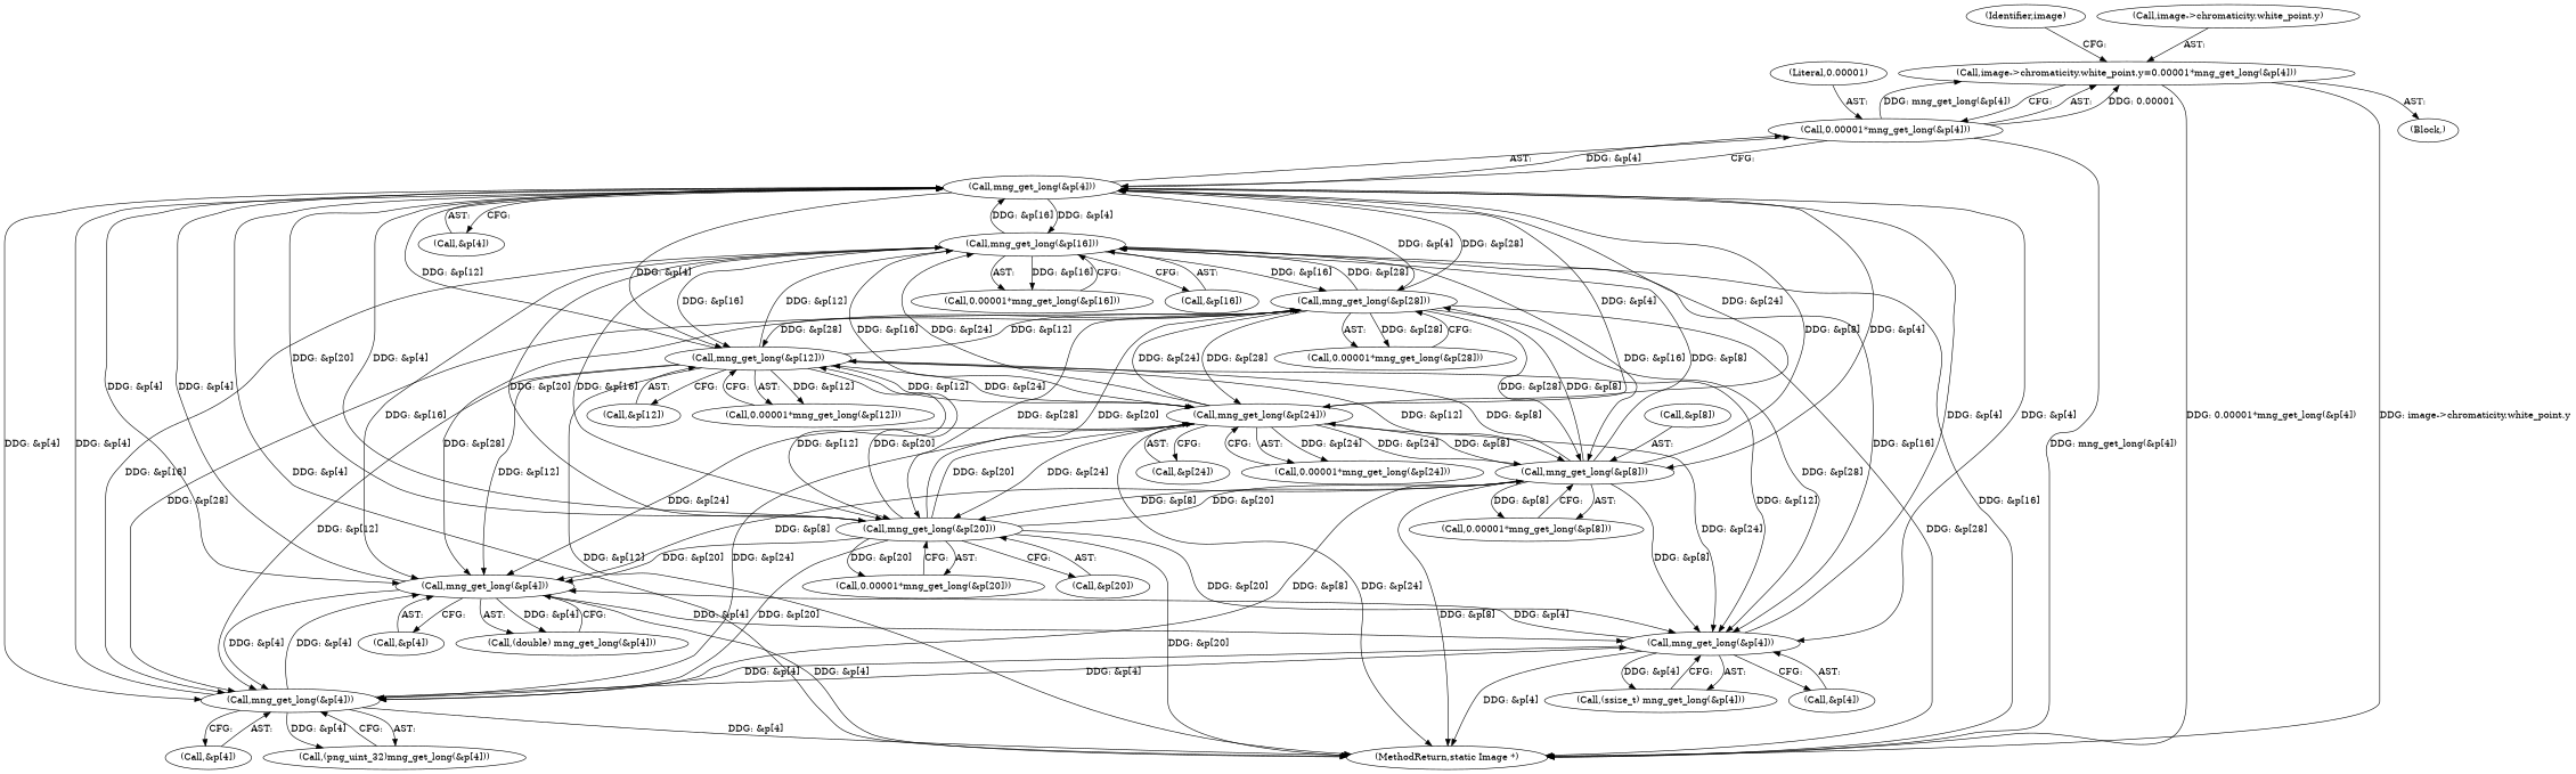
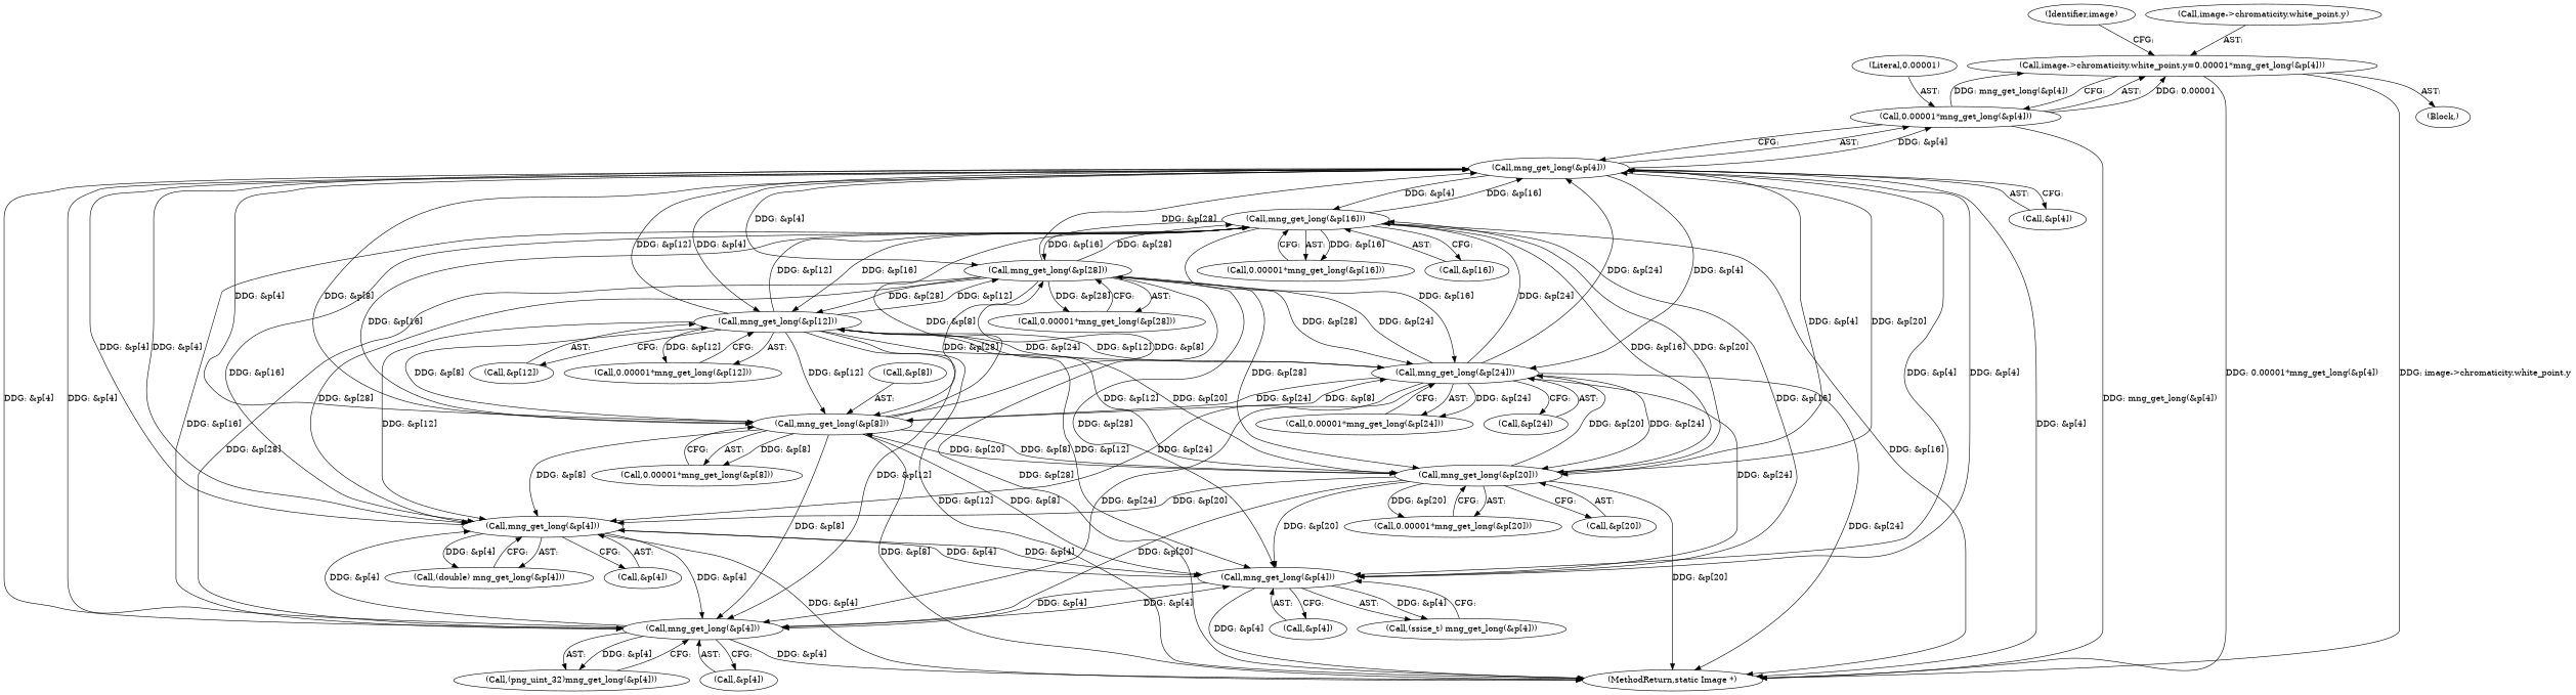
  digraph {
    n1 [label="(Call,image->chromaticity.white_point.y=0.00001*mng_get_long(&p[4]))"]
    n2 [label="(Call,0.00001*mng_get_long(&p[4]))"]
    n3 [label="(MethodReturn,static Image *)"]
    n4 [label="(Block,)"]
    n5 [label="(Call,mng_get_long(&p[4]))"]
    n6 [label="(Call,mng_get_long(&p[16]))"]
    n7 [label="(Call,mng_get_long(&p[28]))"]
    n8 [label="(Call,mng_get_long(&p[12]))"]
    n9 [label="(Call,mng_get_long(&p[24]))"]
    n10 [label="(Call,mng_get_long(&p[8]))"]
    n11 [label="(Call,mng_get_long(&p[20]))"]
    n12 [label="(Call,mng_get_long(&p[4]))"]
    n13 [label="(Call,mng_get_long(&p[4]))"]
    n14 [label="(Call,mng_get_long(&p[4]))"]
    n15 [label="(Call,&p[4])"]
    n16 [label="(Call,0.00001*mng_get_long(&p[16]))"]
    n17 [label="(Call,&p[16])"]
    n18 [label="(Call,0.00001*mng_get_long(&p[28]))"]
    n19 [label="(Call,&p[12])"]
    n20 [label="(Call,0.00001*mng_get_long(&p[12]))"]
    n21 [label="(Call,&p[24])"]
    n22 [label="(Call,0.00001*mng_get_long(&p[24]))"]
    n23 [label="(Call,0.00001*mng_get_long(&p[8]))"]
    n24 [label="(Call,0.00001*mng_get_long(&p[20]))"]
    n25 [label="(Call,&p[20])"]
    n26 [label="(Call,&p[4])"]
    n27 [label="(Call,(ssize_t) mng_get_long(&p[4]))"]
    n28 [label="(Call,(png_uint_32)mng_get_long(&p[4]))"]
    n29 [label="(Call,&p[4])"]
    n30 [label="(Call,&p[4])"]
    n31 [label="(Call,(double) mng_get_long(&p[4]))"]
    n32 [label="(Call,&p[8])"]
    n33 [label="(Literal,0.00001)"]
    n34 [label="(Identifier,image)"]
    n35 [label="(Call,image->chromaticity.white_point.y)"]
    n1 -> n2 [label="CFG: "]
    n1 -> n3 [label="DDG: 0.00001*mng_get_long(&p[4])"]
    n1 -> n3 [label="DDG: image->chromaticity.white_point.y"]
    n1 -> n4 [label="AST: "]
    n2 -> n1 [label="AST: "]
    n2 -> n1 [label="DDG: 0.00001"]
    n2 -> n1 [label="DDG: mng_get_long(&p[4])"]
    n2 -> n3 [label="DDG: mng_get_long(&p[4])"]
    n2 -> n5 [label="CFG: "]
    n5 -> n2 [label="AST: "]
    n5 -> n2 [label="DDG: &p[4]"]
    n5 -> n3 [label="DDG: &p[4]"]
    n5 -> n6 [label="DDG: &p[4]"]
    n5 -> n7 [label="DDG: &p[4]"]
    n5 -> n8 [label="DDG: &p[4]"]
    n5 -> n9 [label="DDG: &p[4]"]
    n5 -> n10 [label="DDG: &p[4]"]
    n5 -> n11 [label="DDG: &p[4]"]
    n5 -> n12 [label="DDG: &p[4]"]
    n5 -> n13 [label="DDG: &p[4]"]
    n5 -> n14 [label="DDG: &p[4]"]
    n5 -> n15 [label="CFG: "]
    n6 -> n3 [label="DDG: &p[16]"]
    n6 -> n5 [label="DDG: &p[16]"]
    n6 -> n7 [label="DDG: &p[16]"]
    n6 -> n8 [label="DDG: &p[16]"]
    n6 -> n9 [label="DDG: &p[16]"]
    n6 -> n10 [label="DDG: &p[16]"]
    n6 -> n11 [label="DDG: &p[16]"]
    n6 -> n12 [label="DDG: &p[16]"]
    n6 -> n13 [label="DDG: &p[16]"]
    n6 -> n14 [label="DDG: &p[16]"]
    n6 -> n16 [label="AST: "]
    n6 -> n16 [label="DDG: &p[16]"]
    n6 -> n17 [label="CFG: "]
    n7 -> n3 [label="DDG: &p[28]"]
    n7 -> n5 [label="DDG: &p[28]"]
    n7 -> n6 [label="DDG: &p[28]"]
    n7 -> n8 [label="DDG: &p[28]"]
    n7 -> n9 [label="DDG: &p[28]"]
    n7 -> n10 [label="DDG: &p[28]"]
    n7 -> n11 [label="DDG: &p[28]"]
    n7 -> n12 [label="DDG: &p[28]"]
    n7 -> n13 [label="DDG: &p[28]"]
    n7 -> n14 [label="DDG: &p[28]"]
    n7 -> n18 [label="AST: "]
    n7 -> n18 [label="DDG: &p[28]"]
    n8 -> n3 [label="DDG: &p[12]"]
    n8 -> n5 [label="DDG: &p[12]"]
    n8 -> n6 [label="DDG: &p[12]"]
    n8 -> n7 [label="DDG: &p[12]"]
    n8 -> n9 [label="DDG: &p[12]"]
    n8 -> n10 [label="DDG: &p[12]"]
    n8 -> n11 [label="DDG: &p[12]"]
    n8 -> n12 [label="DDG: &p[12]"]
    n8 -> n13 [label="DDG: &p[12]"]
    n8 -> n14 [label="DDG: &p[12]"]
    n8 -> n19 [label="CFG: "]
    n8 -> n20 [label="AST: "]
    n8 -> n20 [label="DDG: &p[12]"]
    n9 -> n3 [label="DDG: &p[24]"]
    n9 -> n5 [label="DDG: &p[24]"]
    n9 -> n6 [label="DDG: &p[24]"]
    n9 -> n7 [label="DDG: &p[24]"]
    n9 -> n8 [label="DDG: &p[24]"]
    n9 -> n10 [label="DDG: &p[24]"]
    n9 -> n11 [label="DDG: &p[24]"]
    n9 -> n12 [label="DDG: &p[24]"]
    n9 -> n13 [label="DDG: &p[24]"]
    n9 -> n14 [label="DDG: &p[24]"]
    n9 -> n21 [label="CFG: "]
    n9 -> n22 [label="AST: "]
    n9 -> n22 [label="DDG: &p[24]"]
    n10 -> n3 [label="DDG: &p[8]"]
    n10 -> n5 [label="DDG: &p[8]"]
    n10 -> n6 [label="DDG: &p[8]"]
    n10 -> n7 [label="DDG: &p[8]"]
    n10 -> n8 [label="DDG: &p[8]"]
    n10 -> n9 [label="DDG: &p[8]"]
    n10 -> n11 [label="DDG: &p[8]"]
    n10 -> n12 [label="DDG: &p[8]"]
    n10 -> n13 [label="DDG: &p[8]"]
    n10 -> n14 [label="DDG: &p[8]"]
    n10 -> n23 [label="AST: "]
    n10 -> n23 [label="DDG: &p[8]"]
    n11 -> n3 [label="DDG: &p[20]"]
    n11 -> n5 [label="DDG: &p[20]"]
    n11 -> n6 [label="DDG: &p[20]"]
-   n11 -> n7 [label="DDG: &p[20]"]
    n11 -> n8 [label="DDG: &p[20]"]
    n11 -> n9 [label="DDG: &p[20]"]
    n11 -> n10 [label="DDG: &p[20]"]
    n11 -> n12 [label="DDG: &p[20]"]
    n11 -> n13 [label="DDG: &p[20]"]
    n11 -> n14 [label="DDG: &p[20]"]
    n11 -> n24 [label="AST: "]
    n11 -> n24 [label="DDG: &p[20]"]
    n11 -> n25 [label="CFG: "]
    n12 -> n3 [label="DDG: &p[4]"]
    n12 -> n5 [label="DDG: &p[4]"]
    n12 -> n13 [label="DDG: &p[4]"]
    n12 -> n14 [label="DDG: &p[4]"]
    n12 -> n26 [label="CFG: "]
    n12 -> n27 [label="AST: "]
    n12 -> n27 [label="DDG: &p[4]"]
    n13 -> n3 [label="DDG: &p[4]"]
    n13 -> n5 [label="DDG: &p[4]"]
    n13 -> n12 [label="DDG: &p[4]"]
    n13 -> n14 [label="DDG: &p[4]"]
    n13 -> n28 [label="AST: "]
    n13 -> n28 [label="DDG: &p[4]"]
    n13 -> n29 [label="CFG: "]
    n14 -> n3 [label="DDG: &p[4]"]
    n14 -> n5 [label="DDG: &p[4]"]
    n14 -> n12 [label="DDG: &p[4]"]
    n14 -> n13 [label="DDG: &p[4]"]
    n14 -> n30 [label="CFG: "]
    n14 -> n31 [label="AST: "]
    n14 -> n31 [label="DDG: &p[4]"]
    n15 -> n5 [label="AST: "]
    n16 -> n6 [label="CFG: "]
    n17 -> n6 [label="AST: "]
    n18 -> n7 [label="CFG: "]
    n19 -> n8 [label="AST: "]
    n20 -> n8 [label="CFG: "]
    n21 -> n9 [label="AST: "]
    n22 -> n9 [label="CFG: "]
    n23 -> n10 [label="CFG: "]
    n24 -> n11 [label="CFG: "]
    n25 -> n11 [label="AST: "]
    n26 -> n12 [label="AST: "]
    n27 -> n12 [label="CFG: "]
    n28 -> n13 [label="CFG: "]
    n29 -> n13 [label="AST: "]
    n30 -> n14 [label="AST: "]
    n31 -> n14 [label="CFG: "]
    n32 -> n10 [label="AST: "]
    n33 -> n2 [label="AST: "]
    n34 -> n1 [label="CFG: "]
    n35 -> n1 [label="AST: "]
  }
